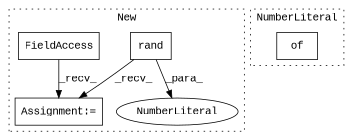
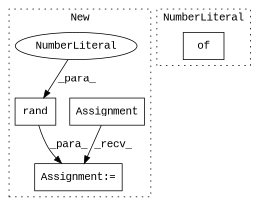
  digraph {
    fontname="Liberation Mono"
    node [a=32 fontname="Liberation Mono" l=1 shape=box]
    edge [fontname="Liberation Mono"]
    n1 [l="5,1" label=rand s="3313,3348"]
-   n2 [a=22 l=12 label=FieldAccess s=3300]
+   n2 [a=22 l=12 label=Assignment s=3300]
    n3 [a=7 label="Assignment:=" s=3365]
    n4 [a=34 label=NumberLiteral s=3318 shape=ellipse]
    n5 [l=4 label=of s=5022]
    subgraph cluster_1 {
      label=New
      style=dotted
      n1
      n2
      n3
      n4
    }
    subgraph cluster_2 {
      label=NumberLiteral
      style=dotted
      n5
    }
-   n1 -> n3 [label=_recv_]
+   n1 -> n3 [label=_para_]
    n2 -> n3 [label=_recv_]
-   n1 -> n4 [label=_para_]
+   n4 -> n1 [label=_para_]
  }
